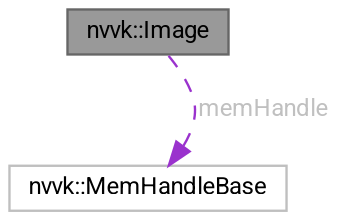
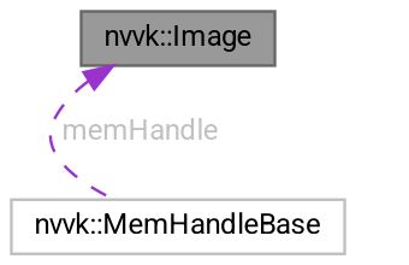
  digraph {
    fontname=Roboto
    node [fontname=Roboto fontsize=10 shape=box style=filled]
    n1 [color=gray40 fillcolor=grey60 fontcolor=black height=0.2 label="nvvk::Image" width=0.4]
    n2 [color=grey75 fillcolor=white height=0.2 label="nvvk::MemHandleBase" width=0.4]
-   n2 -> n1 [color=darkorchid3 dir=back fontcolor=grey fontname=Roboto fontsize=10 label=" memHandle" labelfontname=Helvetica labelfontsize=10 style=dashed]
+   n1 -> n2 [color=darkorchid3 dir=back fontcolor=grey fontname=Roboto fontsize=10 label=" memHandle" labelfontname=Helvetica labelfontsize=10 style=dashed]
  }
